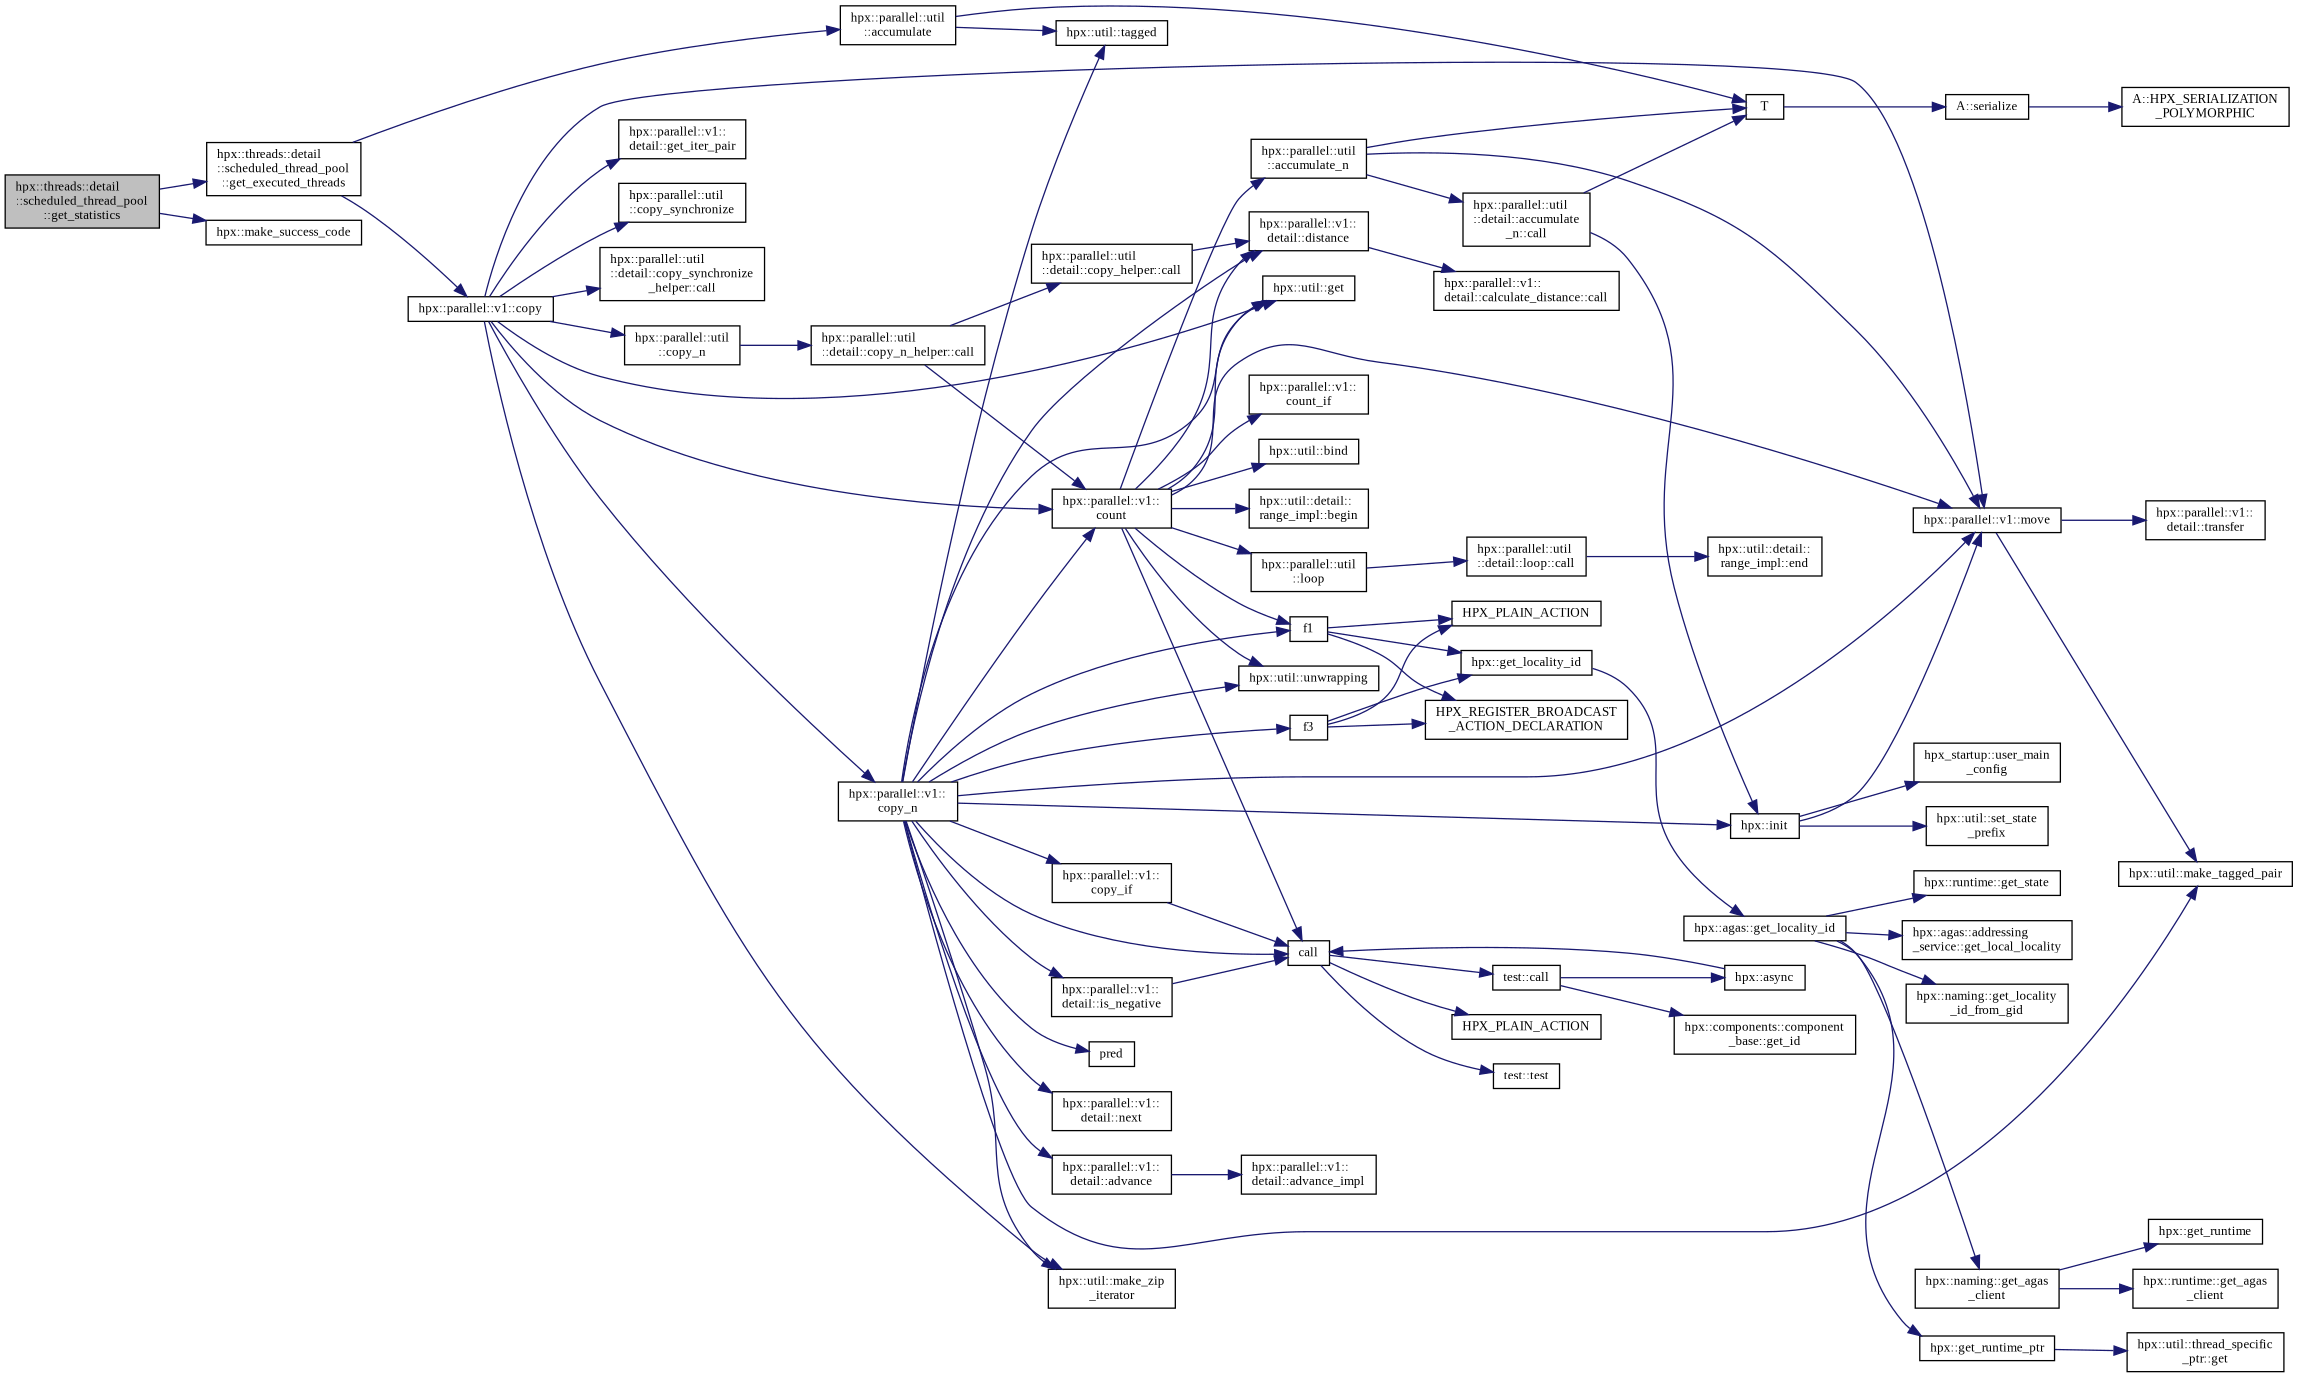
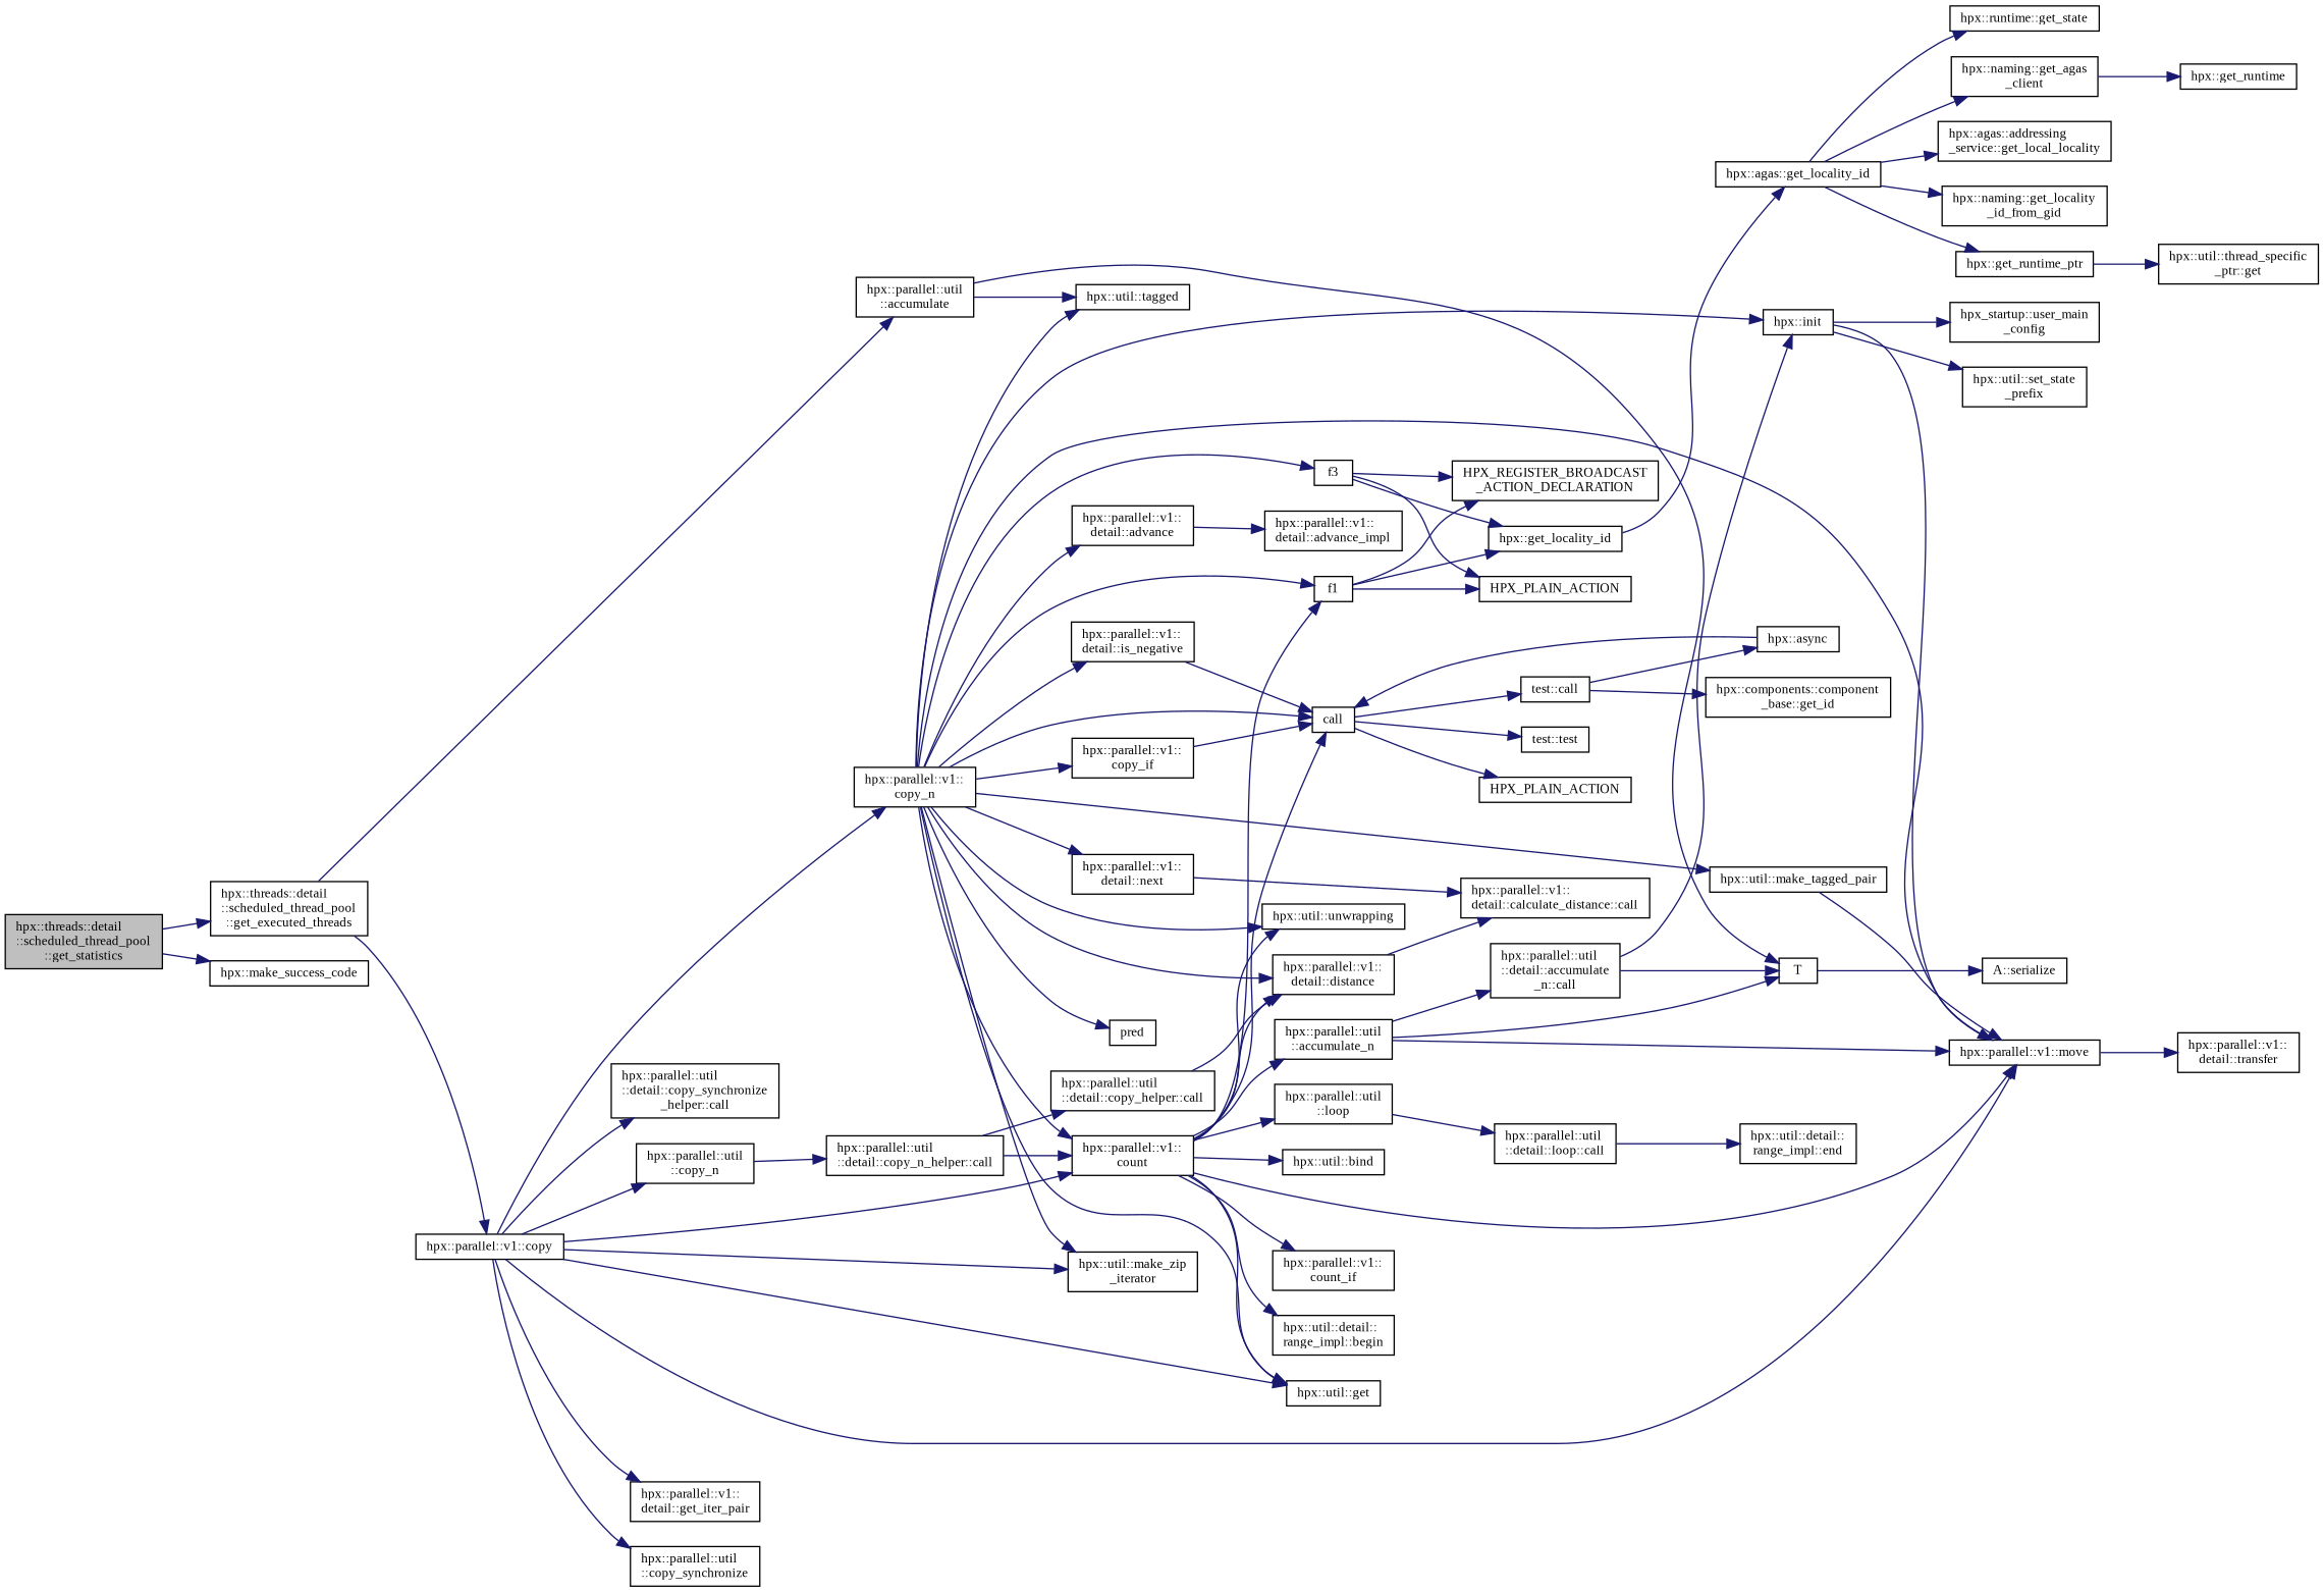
  digraph {
    fontname="Liberation Serif"
    rankdir=LR
    node [color=black fillcolor=white fontname="Liberation Serif" fontsize=10 shape=record style=filled]
    edge [color=midnightblue fontname="Liberation Serif" fontsize=10 labelfontname=Helvetica labelfontsize=10 style=solid]
    n1 [fillcolor=grey75 fontcolor=black height=0.2 label="hpx::threads::detail\l::scheduled_thread_pool\l::get_statistics" width=0.4]
    n2 [height=0.2 label="hpx::threads::detail\l::scheduled_thread_pool\l::get_executed_threads" width=0.4]
    n3 [height=0.2 label="hpx::make_success_code" width=0.4]
    n4 [height=0.2 label="hpx::parallel::util\l::accumulate" width=0.4]
    n5 [height=0.2 label="hpx::parallel::v1::copy" width=0.4]
    n6 [height=0.2 label=T width=0.4]
    n7 [height=0.2 label="hpx::util::tagged" width=0.4]
    n8 [height=0.2 label="hpx::parallel::v1::\lcopy_n" width=0.4]
    n9 [height=0.2 label="hpx::parallel::v1::move" width=0.4]
    n10 [height=0.2 label="hpx::util::get" width=0.4]
    n11 [height=0.2 label="hpx::parallel::v1::\lcount" width=0.4]
    n12 [height=0.2 label="hpx::util::make_zip\l_iterator" width=0.4]
    n13 [height=0.2 label="hpx::parallel::util\l::copy_n" width=0.4]
    n14 [height=0.2 label="hpx::parallel::v1::\ldetail::get_iter_pair" width=0.4]
    n15 [height=0.2 label="hpx::parallel::util\l::copy_synchronize" width=0.4]
    n16 [height=0.2 label="hpx::parallel::util\l::detail::copy_synchronize\l_helper::call" width=0.4]
    n17 [height=0.2 label="A::serialize" width=0.4]
-   n18 [height=0.2 label="A::HPX_SERIALIZATION\l_POLYMORPHIC" width=0.4]
    n19 [height=0.2 label="hpx::util::make_tagged_pair" width=0.4]
    n20 [height=0.2 label="hpx::parallel::v1::\ldetail::is_negative" width=0.4]
    n21 [height=0.2 label=call width=0.4]
    n22 [height=0.2 label=pred width=0.4]
    n23 [height=0.2 label="hpx::parallel::v1::\lcopy_if" width=0.4]
    n24 [height=0.2 label=f1 width=0.4]
    n25 [height=0.2 label="hpx::parallel::v1::\ldetail::distance" width=0.4]
    n26 [height=0.2 label="hpx::util::unwrapping" width=0.4]
    n27 [height=0.2 label="hpx::init" width=0.4]
    n28 [height=0.2 label=f3 width=0.4]
    n29 [height=0.2 label="hpx::parallel::v1::\ldetail::next" width=0.4]
    n30 [height=0.2 label="hpx::parallel::v1::\ldetail::advance" width=0.4]
    n31 [height=0.2 label="hpx::parallel::v1::\ldetail::transfer" width=0.4]
    n32 [height=0.2 label="hpx::parallel::v1::\lcount_if" width=0.4]
    n33 [height=0.2 label="hpx::parallel::util\l::loop" width=0.4]
    n34 [height=0.2 label="hpx::util::bind" width=0.4]
    n35 [height=0.2 label="hpx::parallel::util\l::accumulate_n" width=0.4]
    n36 [height=0.2 label="hpx::util::detail::\lrange_impl::begin" width=0.4]
    n37 [height=0.2 label="hpx::parallel::util\l::detail::copy_n_helper::call" width=0.4]
    n38 [height=0.2 label="test::test" width=0.4]
    n39 [height=0.2 label=HPX_PLAIN_ACTION width=0.4]
    n40 [height=0.2 label="test::call" width=0.4]
    n41 [height=0.2 label="hpx::get_locality_id" width=0.4]
    n42 [height=0.2 label=HPX_PLAIN_ACTION width=0.4]
    n43 [height=0.2 label="HPX_REGISTER_BROADCAST\l_ACTION_DECLARATION" width=0.4]
    n44 [height=0.2 label="hpx::parallel::v1::\ldetail::calculate_distance::call" width=0.4]
    n45 [height=0.2 label="hpx::util::set_state\l_prefix" width=0.4]
    n46 [height=0.2 label="hpx_startup::user_main\l_config" width=0.4]
    n47 [height=0.2 label="hpx::parallel::v1::\ldetail::advance_impl" width=0.4]
    n48 [height=0.2 label="hpx::async" width=0.4]
    n49 [height=0.2 label="hpx::components::component\l_base::get_id" width=0.4]
    n50 [height=0.2 label="hpx::parallel::util\l::detail::loop::call" width=0.4]
    n51 [height=0.2 label="hpx::parallel::util\l::detail::accumulate\l_n::call" width=0.4]
    n52 [height=0.2 label="hpx::agas::get_locality_id" width=0.4]
    n53 [height=0.2 label="hpx::get_runtime_ptr" width=0.4]
    n54 [height=0.2 label="hpx::runtime::get_state" width=0.4]
    n55 [height=0.2 label="hpx::naming::get_agas\l_client" width=0.4]
    n56 [height=0.2 label="hpx::agas::addressing\l_service::get_local_locality" width=0.4]
    n57 [height=0.2 label="hpx::naming::get_locality\l_id_from_gid" width=0.4]
    n58 [height=0.2 label="hpx::util::thread_specific\l_ptr::get" width=0.4]
    n59 [height=0.2 label="hpx::get_runtime" width=0.4]
-   n60 [height=0.2 label="hpx::runtime::get_agas\l_client" width=0.4]
    n61 [height=0.2 label="hpx::util::detail::\lrange_impl::end" width=0.4]
    n62 [height=0.2 label="hpx::parallel::util\l::detail::copy_helper::call" width=0.4]
    n1 -> n2
    n1 -> n3
    n2 -> n4
    n2 -> n5
    n4 -> n6
    n4 -> n7
    n5 -> n8
    n5 -> n9
    n5 -> n10
    n5 -> n11
    n5 -> n12
    n5 -> n13
    n5 -> n14
    n5 -> n15
    n5 -> n16
    n6 -> n17
    n8 -> n7
    n8 -> n9
    n8 -> n10
    n8 -> n11
    n8 -> n12
    n8 -> n19
    n8 -> n20
    n8 -> n21
    n8 -> n22
    n8 -> n23
    n8 -> n24
    n8 -> n25
    n8 -> n26
    n8 -> n27
    n8 -> n28
    n8 -> n29
    n8 -> n30
    n9 -> n31
    n11 -> n9
    n11 -> n10
    n11 -> n21
    n11 -> n24
    n11 -> n25
    n11 -> n26
    n11 -> n32
    n11 -> n33
    n11 -> n34
    n11 -> n35
    n11 -> n36
    n13 -> n37
-   n17 -> n18
-   n9 -> n19
+   n19 -> n9
    n20 -> n21
    n21 -> n38
    n21 -> n39
    n21 -> n40
    n23 -> n21
    n24 -> n41
    n24 -> n42
    n24 -> n43
    n25 -> n44
    n27 -> n9
    n27 -> n45
    n27 -> n46
    n28 -> n41
    n28 -> n42
    n28 -> n43
+   n29 -> n44
    n30 -> n47
    n33 -> n50
    n35 -> n6
    n35 -> n9
    n35 -> n51
    n37 -> n11
    n37 -> n62
    n40 -> n48
    n40 -> n49
    n41 -> n52
    n48 -> n21
    n50 -> n61
    n51 -> n6
    n51 -> n27
    n52 -> n53
    n52 -> n54
    n52 -> n55
    n52 -> n56
    n52 -> n57
    n53 -> n58
    n55 -> n59
-   n55 -> n60
    n62 -> n25
  }
